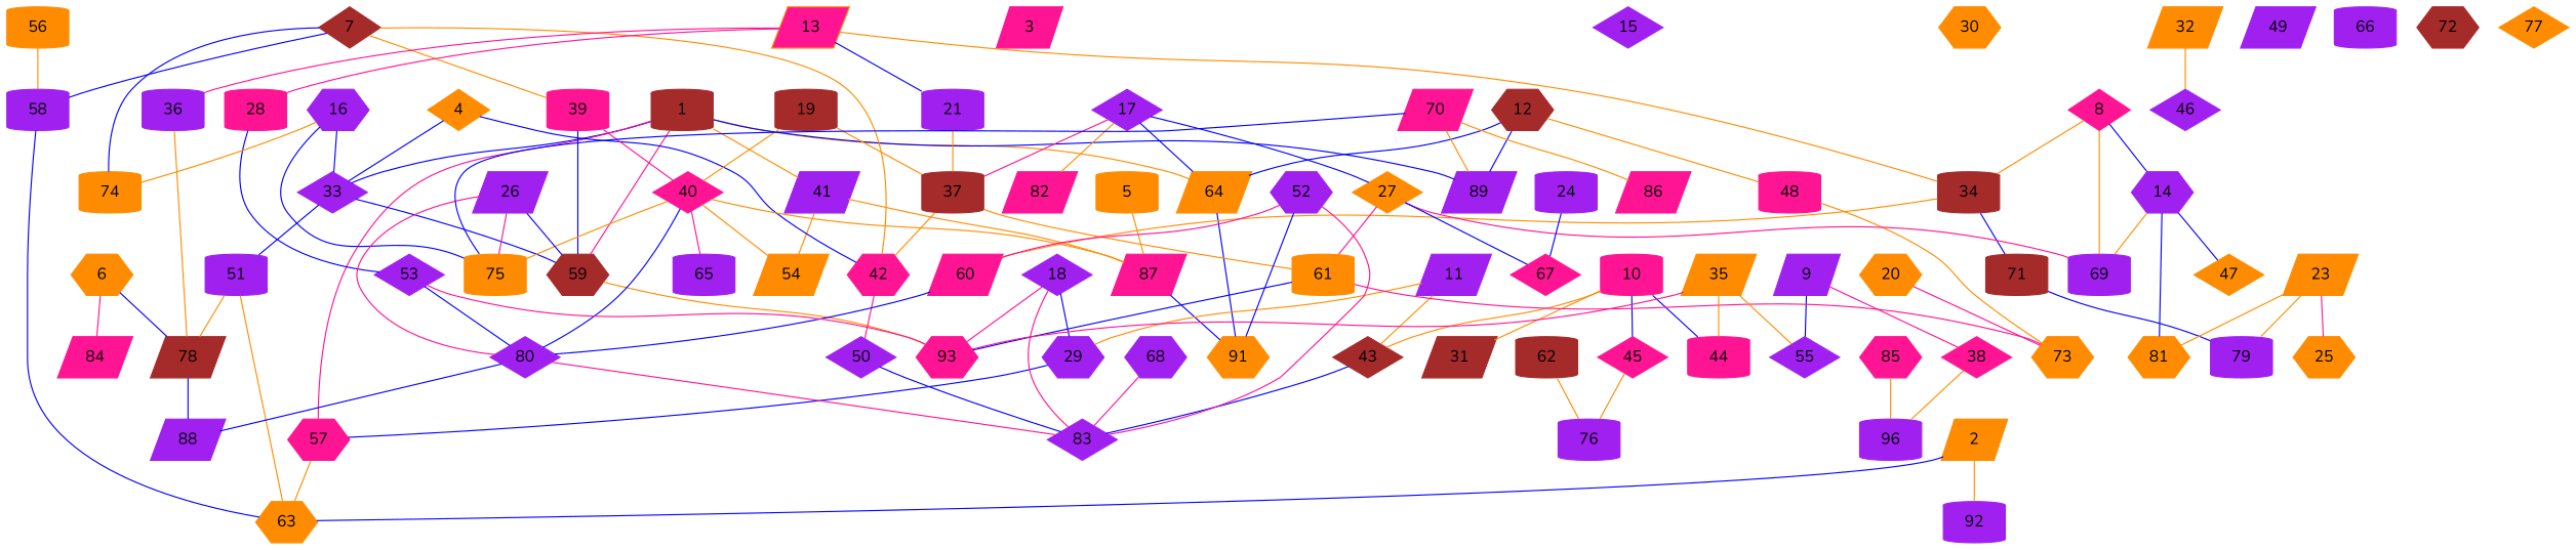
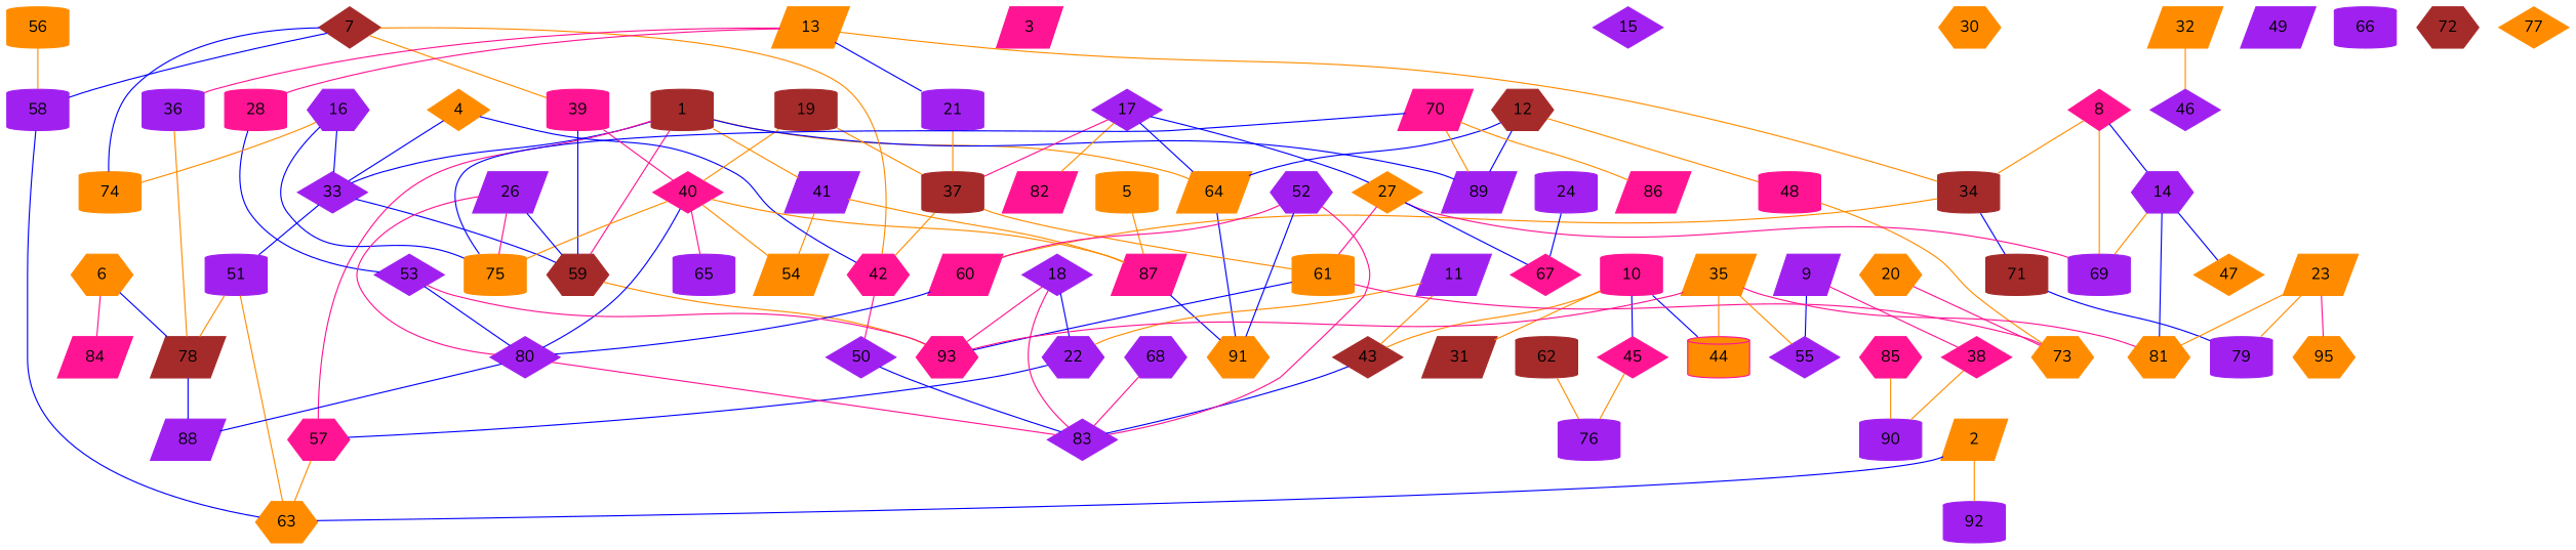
  graph {
    fontname=Nunito
    node [color=purple fontname=Nunito shape=cylinder style=filled]
    edge [color=darkorange fontname=Nunito]
    1 [color=brown]
    33 [shape=diamond]
    41 [shape=parallelogram]
    57 [color=deeppink shape=hexagon]
    59 [color=brown shape=hexagon]
    64 [color=darkorange shape=parallelogram]
    89 [shape=parallelogram]
    51
    87 [color=deeppink shape=parallelogram]
    54 [color=darkorange shape=parallelogram]
    63 [color=darkorange shape=hexagon]
    93 [color=deeppink shape=hexagon]
    91 [color=darkorange shape=hexagon]
    2 [color=darkorange shape=parallelogram]
    92
    3 [color=deeppink shape=parallelogram]
    4 [color=darkorange shape=diamond]
    42 [color=deeppink shape=hexagon]
    50 [shape=diamond]
    5 [color=darkorange]
    6 [color=darkorange shape=hexagon]
    78 [color=brown shape=parallelogram]
    84 [color=deeppink shape=parallelogram]
    88 [shape=parallelogram]
    7 [color=brown shape=diamond]
    39 [color=deeppink]
    58
    74 [color=darkorange]
    40 [color=deeppink shape=diamond]
    8 [color=deeppink shape=diamond]
    14 [shape=hexagon]
    34 [color=brown]
    69
    47 [color=darkorange shape=diamond]
    81 [color=darkorange shape=hexagon]
    60 [color=deeppink shape=parallelogram]
    71 [color=brown]
    9 [shape=parallelogram]
    38 [color=deeppink shape=diamond]
    55 [shape=diamond]
-   90 [label=96]
+   90
    10 [color=deeppink]
    31 [color=brown shape=parallelogram]
    43 [color=brown shape=diamond]
-   44 [color=deeppink]
+   44 [color=deeppink fillcolor=darkorange]
    45 [color=deeppink shape=diamond]
    83 [shape=diamond]
    76
    11 [shape=parallelogram]
-   29 [shape=hexagon]
+   29 [shape=hexagon label=22]
    12 [color=brown shape=hexagon]
    48 [color=deeppink]
    73 [color=darkorange shape=hexagon]
-   13 [color=darkorange shape=parallelogram fillcolor=deeppink]
+   13 [color=darkorange shape=parallelogram]
    21
    28 [color=deeppink]
    36
    37 [color=brown]
    53 [shape=diamond]
    15 [shape=diamond]
    16 [shape=hexagon]
    75 [color=darkorange]
    17 [shape=diamond]
    27 [color=darkorange shape=diamond]
    82 [color=deeppink shape=parallelogram]
    67 [color=deeppink shape=diamond]
    61 [color=darkorange]
    18 [shape=diamond]
    19 [color=brown]
    80 [shape=diamond]
    65
    20 [color=darkorange shape=hexagon]
    23 [color=darkorange shape=parallelogram]
-   25 [color=darkorange shape=hexagon]
+   25 [color=darkorange shape=hexagon label=95]
    79
    24
    26 [shape=parallelogram]
    30 [color=darkorange shape=hexagon]
    32 [color=darkorange shape=parallelogram]
    46 [shape=diamond]
    35 [color=darkorange shape=parallelogram]
    49 [shape=parallelogram]
    52 [shape=hexagon]
    56 [color=darkorange]
    62 [color=brown]
    66
    68 [shape=hexagon]
    70 [color=deeppink shape=parallelogram]
    86 [color=deeppink shape=parallelogram]
    72 [color=brown shape=hexagon]
    77 [color=darkorange shape=diamond]
    85 [color=deeppink shape=hexagon]
    1 -- 33 [color=blue]
    1 -- 41
    1 -- 57 [color=deeppink]
    1 -- 59 [color=deeppink]
    1 -- 64
    1 -- 89 [color=blue]
    33 -- 59 [color=blue]
    33 -- 51 [color=blue]
    41 -- 87
    41 -- 54
    57 -- 63
    59 -- 93
    64 -- 91 [color=blue]
    51 -- 63
    51 -- 78
    87 -- 91 [color=blue]
    2 -- 63 [color=blue]
    2 -- 92
    4 -- 33 [color=blue]
    4 -- 42 [color=blue]
    42 -- 50 [color=deeppink]
    50 -- 83 [color=blue]
    5 -- 87
    6 -- 78 [color=blue]
    6 -- 84 [color=deeppink]
    78 -- 88 [color=blue]
    7 -- 42
    7 -- 39
    7 -- 58 [color=blue]
    7 -- 74 [color=blue]
    39 -- 59 [color=blue]
    39 -- 40 [color=deeppink]
    58 -- 63 [color=blue]
    40 -- 87
    40 -- 54
    40 -- 75
    40 -- 80 [color=blue]
    40 -- 65 [color=deeppink]
    8 -- 14 [color=blue]
    8 -- 34
    8 -- 69
    14 -- 69
    14 -- 47 [color=blue]
    14 -- 81 [color=blue]
    34 -- 60
    34 -- 71 [color=blue]
    60 -- 80 [color=blue]
    71 -- 79 [color=blue]
    9 -- 38 [color=deeppink]
    9 -- 55 [color=blue]
    38 -- 90
    10 -- 31
    10 -- 43
    10 -- 44 [color=blue]
    10 -- 45 [color=blue]
    43 -- 83 [color=blue]
    45 -- 76
    11 -- 43
    11 -- 29
    29 -- 57 [color=blue]
    12 -- 64 [color=blue]
    12 -- 89 [color=blue]
    12 -- 48
    48 -- 73
    13 -- 34
    13 -- 21 [color=blue]
    13 -- 28 [color=deeppink]
    13 -- 36 [color=deeppink]
    21 -- 37
    28 -- 53 [color=blue]
    36 -- 78
    37 -- 42
    37 -- 61
    53 -- 93 [color=deeppink]
    53 -- 80 [color=blue]
    16 -- 33 [color=blue]
    16 -- 74
    16 -- 75 [color=blue]
    17 -- 64 [color=blue]
    17 -- 37 [color=deeppink]
    17 -- 27 [color=blue]
    17 -- 82
    27 -- 69 [color=deeppink]
    27 -- 67 [color=blue]
    27 -- 61 [color=deeppink]
    61 -- 93 [color=blue]
    61 -- 73 [color=deeppink]
    18 -- 93 [color=deeppink]
    18 -- 83 [color=deeppink]
    18 -- 29 [color=blue]
    19 -- 40
    19 -- 37
    80 -- 88 [color=blue]
    80 -- 83 [color=deeppink]
    20 -- 73 [color=deeppink]
    23 -- 81
    23 -- 25 [color=deeppink]
    23 -- 79
    24 -- 67 [color=blue]
    26 -- 59 [color=blue]
    26 -- 75 [color=deeppink]
    26 -- 80 [color=deeppink]
    32 -- 46
    35 -- 93 [color=deeppink]
+   35 -- 81 [color=deeppink]
    35 -- 55
    35 -- 44
    52 -- 91 [color=blue]
    52 -- 60 [color=deeppink]
    52 -- 83 [color=deeppink]
    56 -- 58
    62 -- 76
    68 -- 83 [color=deeppink]
    70 -- 89
    70 -- 75 [color=blue]
    70 -- 86
    85 -- 90
  }
